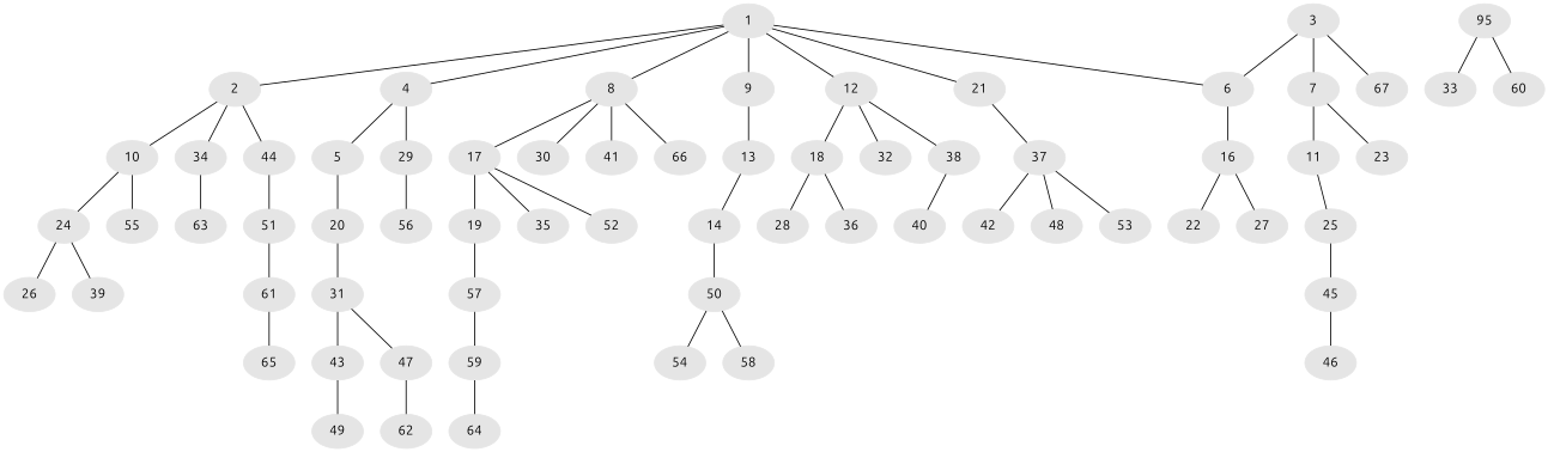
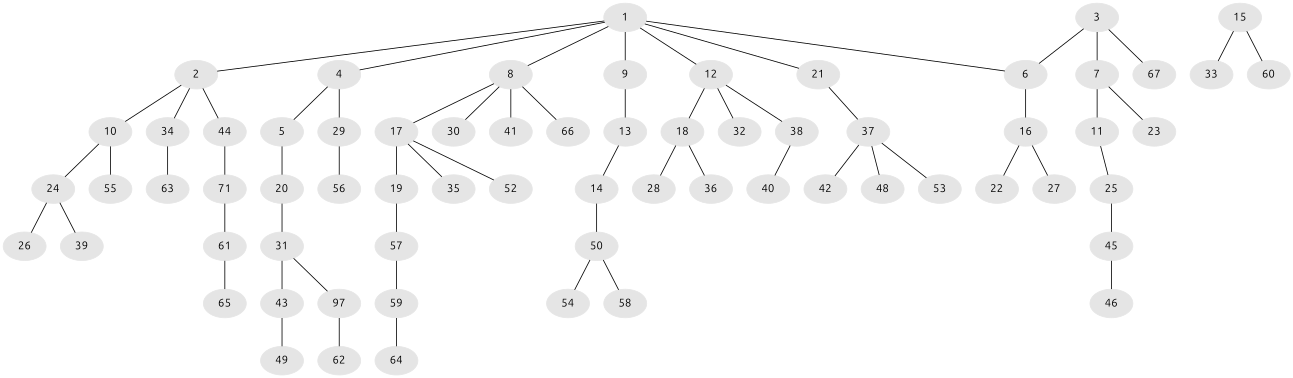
  graph {
    fontname=Ubuntu
    node [color=gray90 fontname=Ubuntu style=filled]
    edge [fontname=Ubuntu]
    1
    2
    4
    8
    9
    12
    21
    6
    10
    34
    44
    3
    7
    67
    5
    29
    17
    30
    41
    66
    13
    18
    32
    38
    37
    24
    55
    63
-   51
+   51 [label=71]
    16
    11
    23
    20
    56
    31
    22
    27
    25
    19
    35
    52
    14
    26
    39
-   15 [label=95]
+   15
    33
    60
    45
    28
    36
    40
    50
    54
    58
    57
    59
    43
-   47
+   47 [label=97]
    42
    48
    53
    46
    49
    62
    61
    65
    64
    1 -- 2
    1 -- 4
    1 -- 8
    1 -- 9
    1 -- 12
    1 -- 21
    1 -- 6
    2 -- 10
    2 -- 34
    2 -- 44
    4 -- 5
    4 -- 29
    8 -- 17
    8 -- 30
    8 -- 41
    8 -- 66
    9 -- 13
    12 -- 18
    12 -- 32
    12 -- 38
    21 -- 37
    6 -- 16
    10 -- 24
    10 -- 55
    34 -- 63
    44 -- 51
    3 -- 6
    3 -- 7
    3 -- 67
    7 -- 11
    7 -- 23
    5 -- 20
    29 -- 56
    17 -- 19
    17 -- 35
    17 -- 52
    13 -- 14
    18 -- 28
    18 -- 36
    38 -- 40
    37 -- 42
    37 -- 48
    37 -- 53
    24 -- 26
    24 -- 39
    51 -- 61
    16 -- 22
    16 -- 27
    11 -- 25
    20 -- 31
    31 -- 43
    31 -- 47
    25 -- 45
    19 -- 57
    14 -- 50
    15 -- 33
    15 -- 60
    45 -- 46
    50 -- 54
    50 -- 58
    57 -- 59
    59 -- 64
    43 -- 49
    47 -- 62
    61 -- 65
  }
